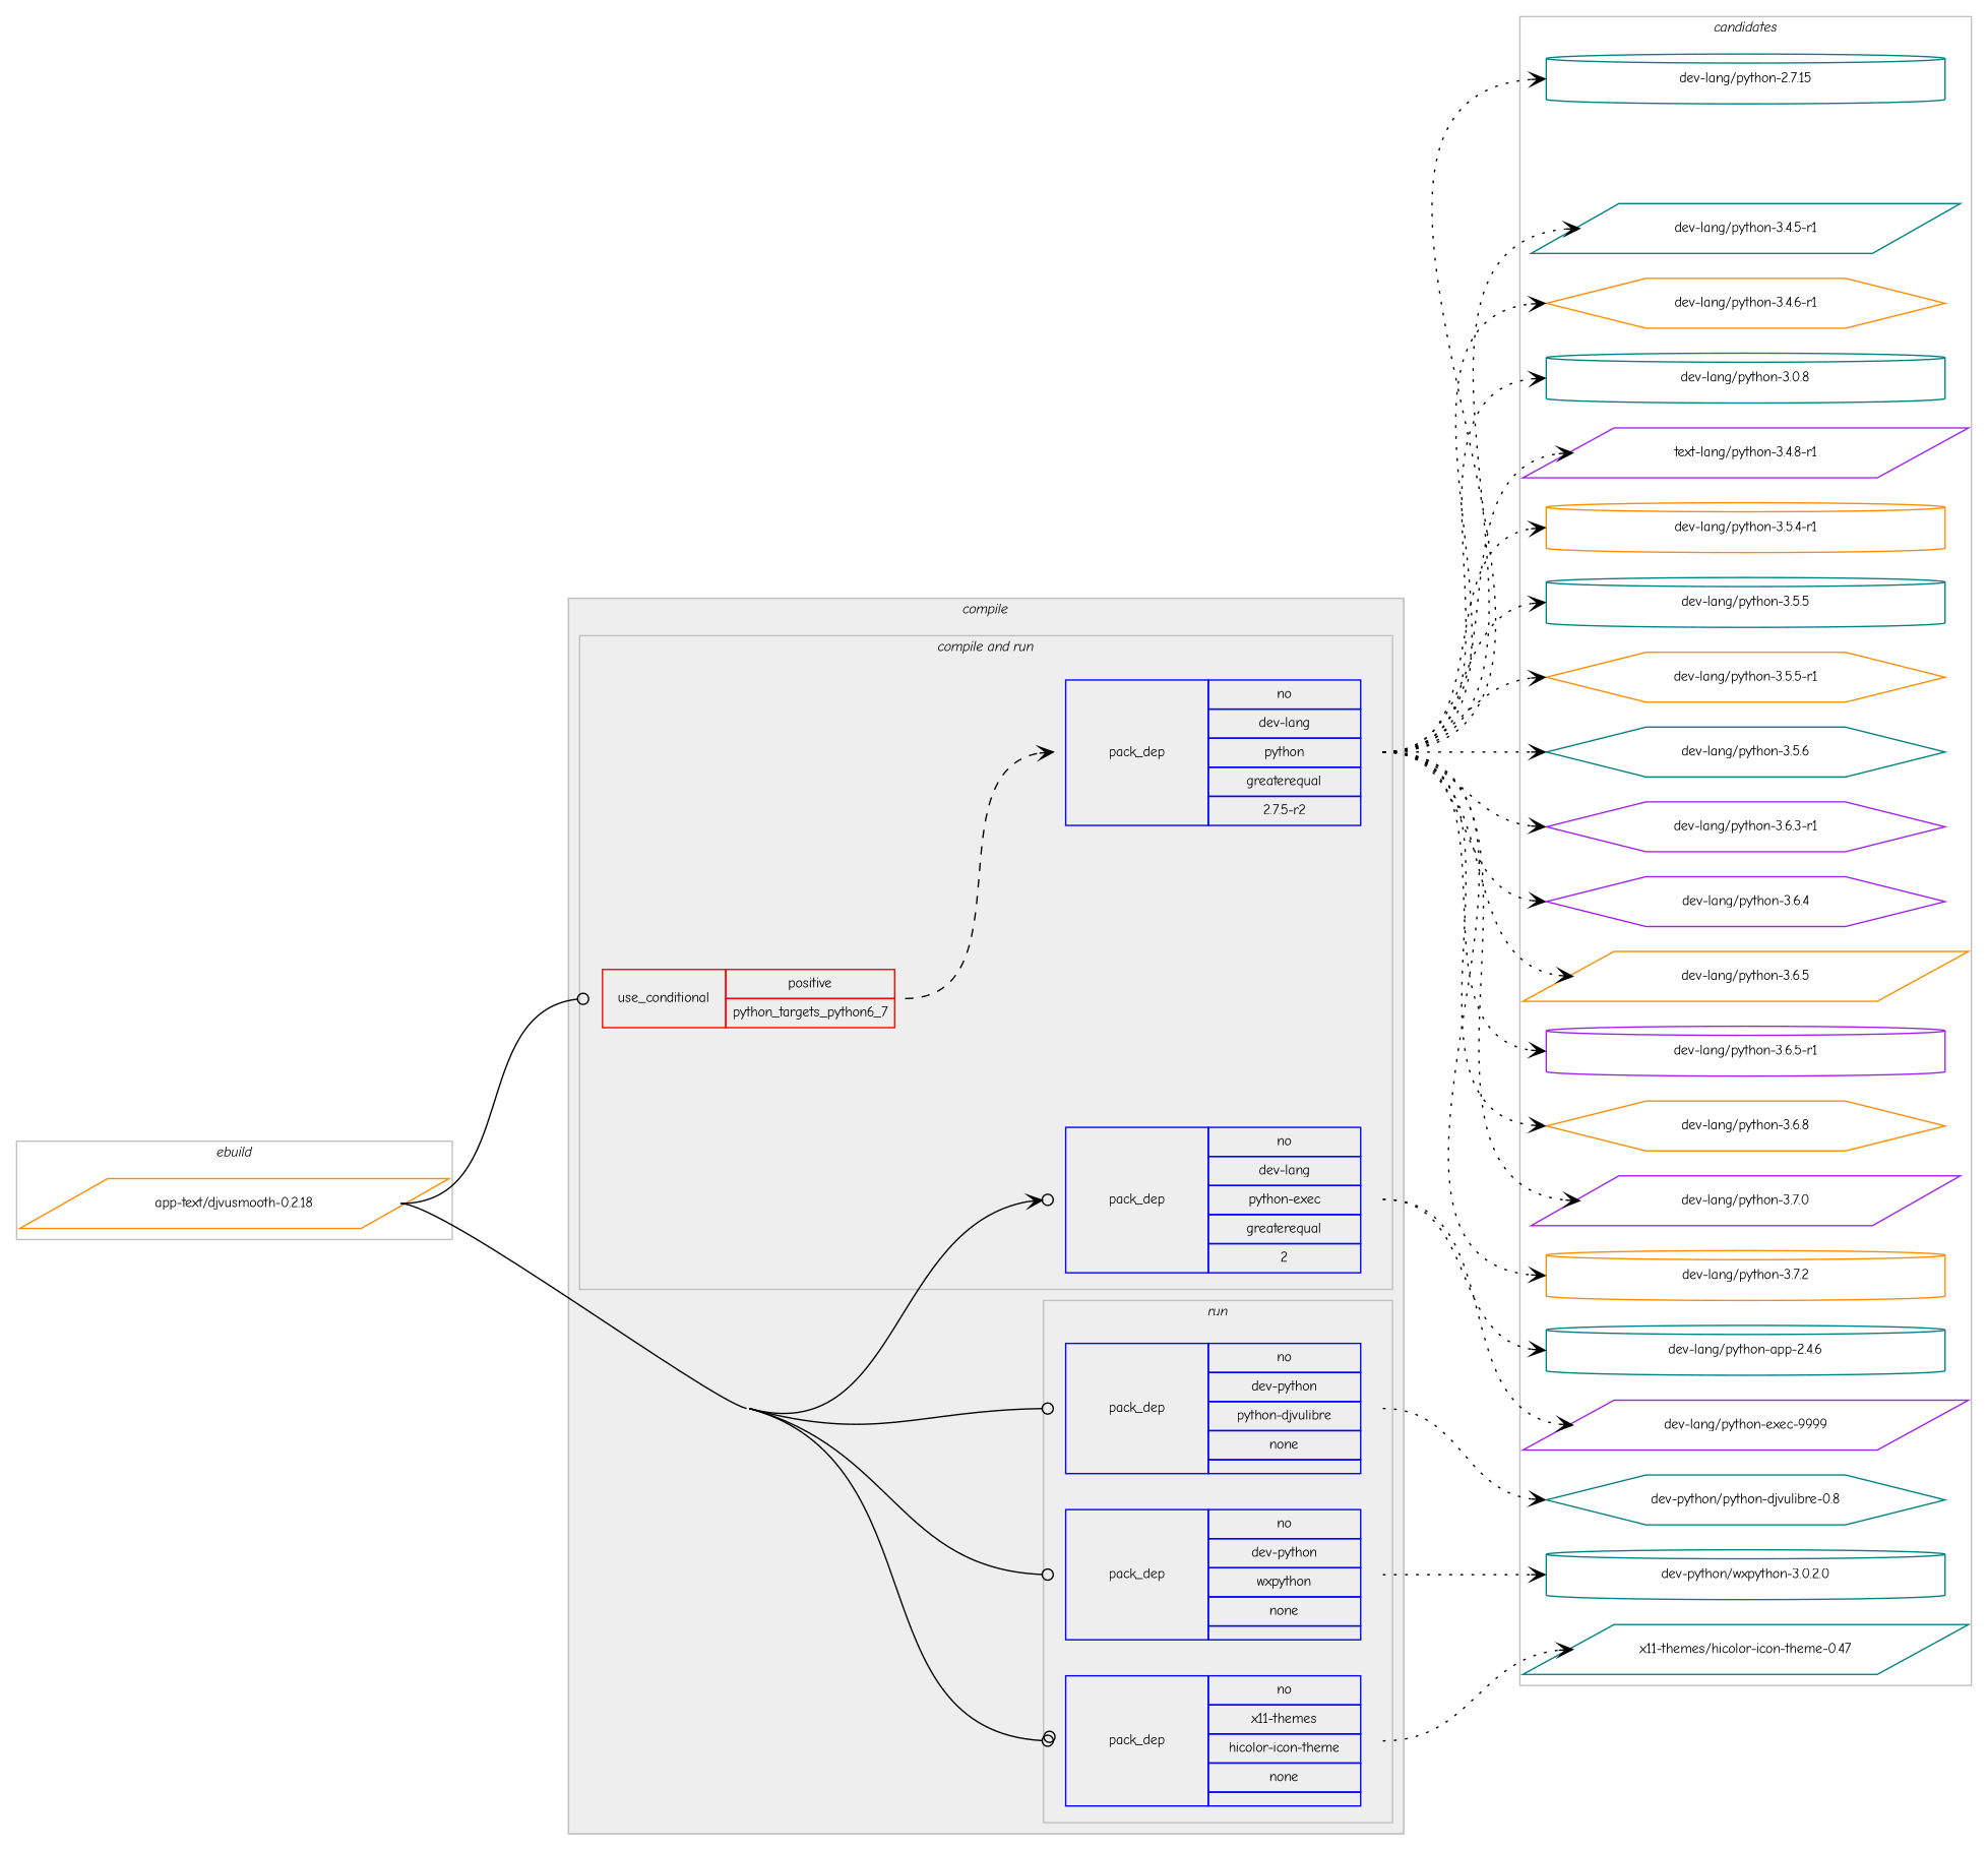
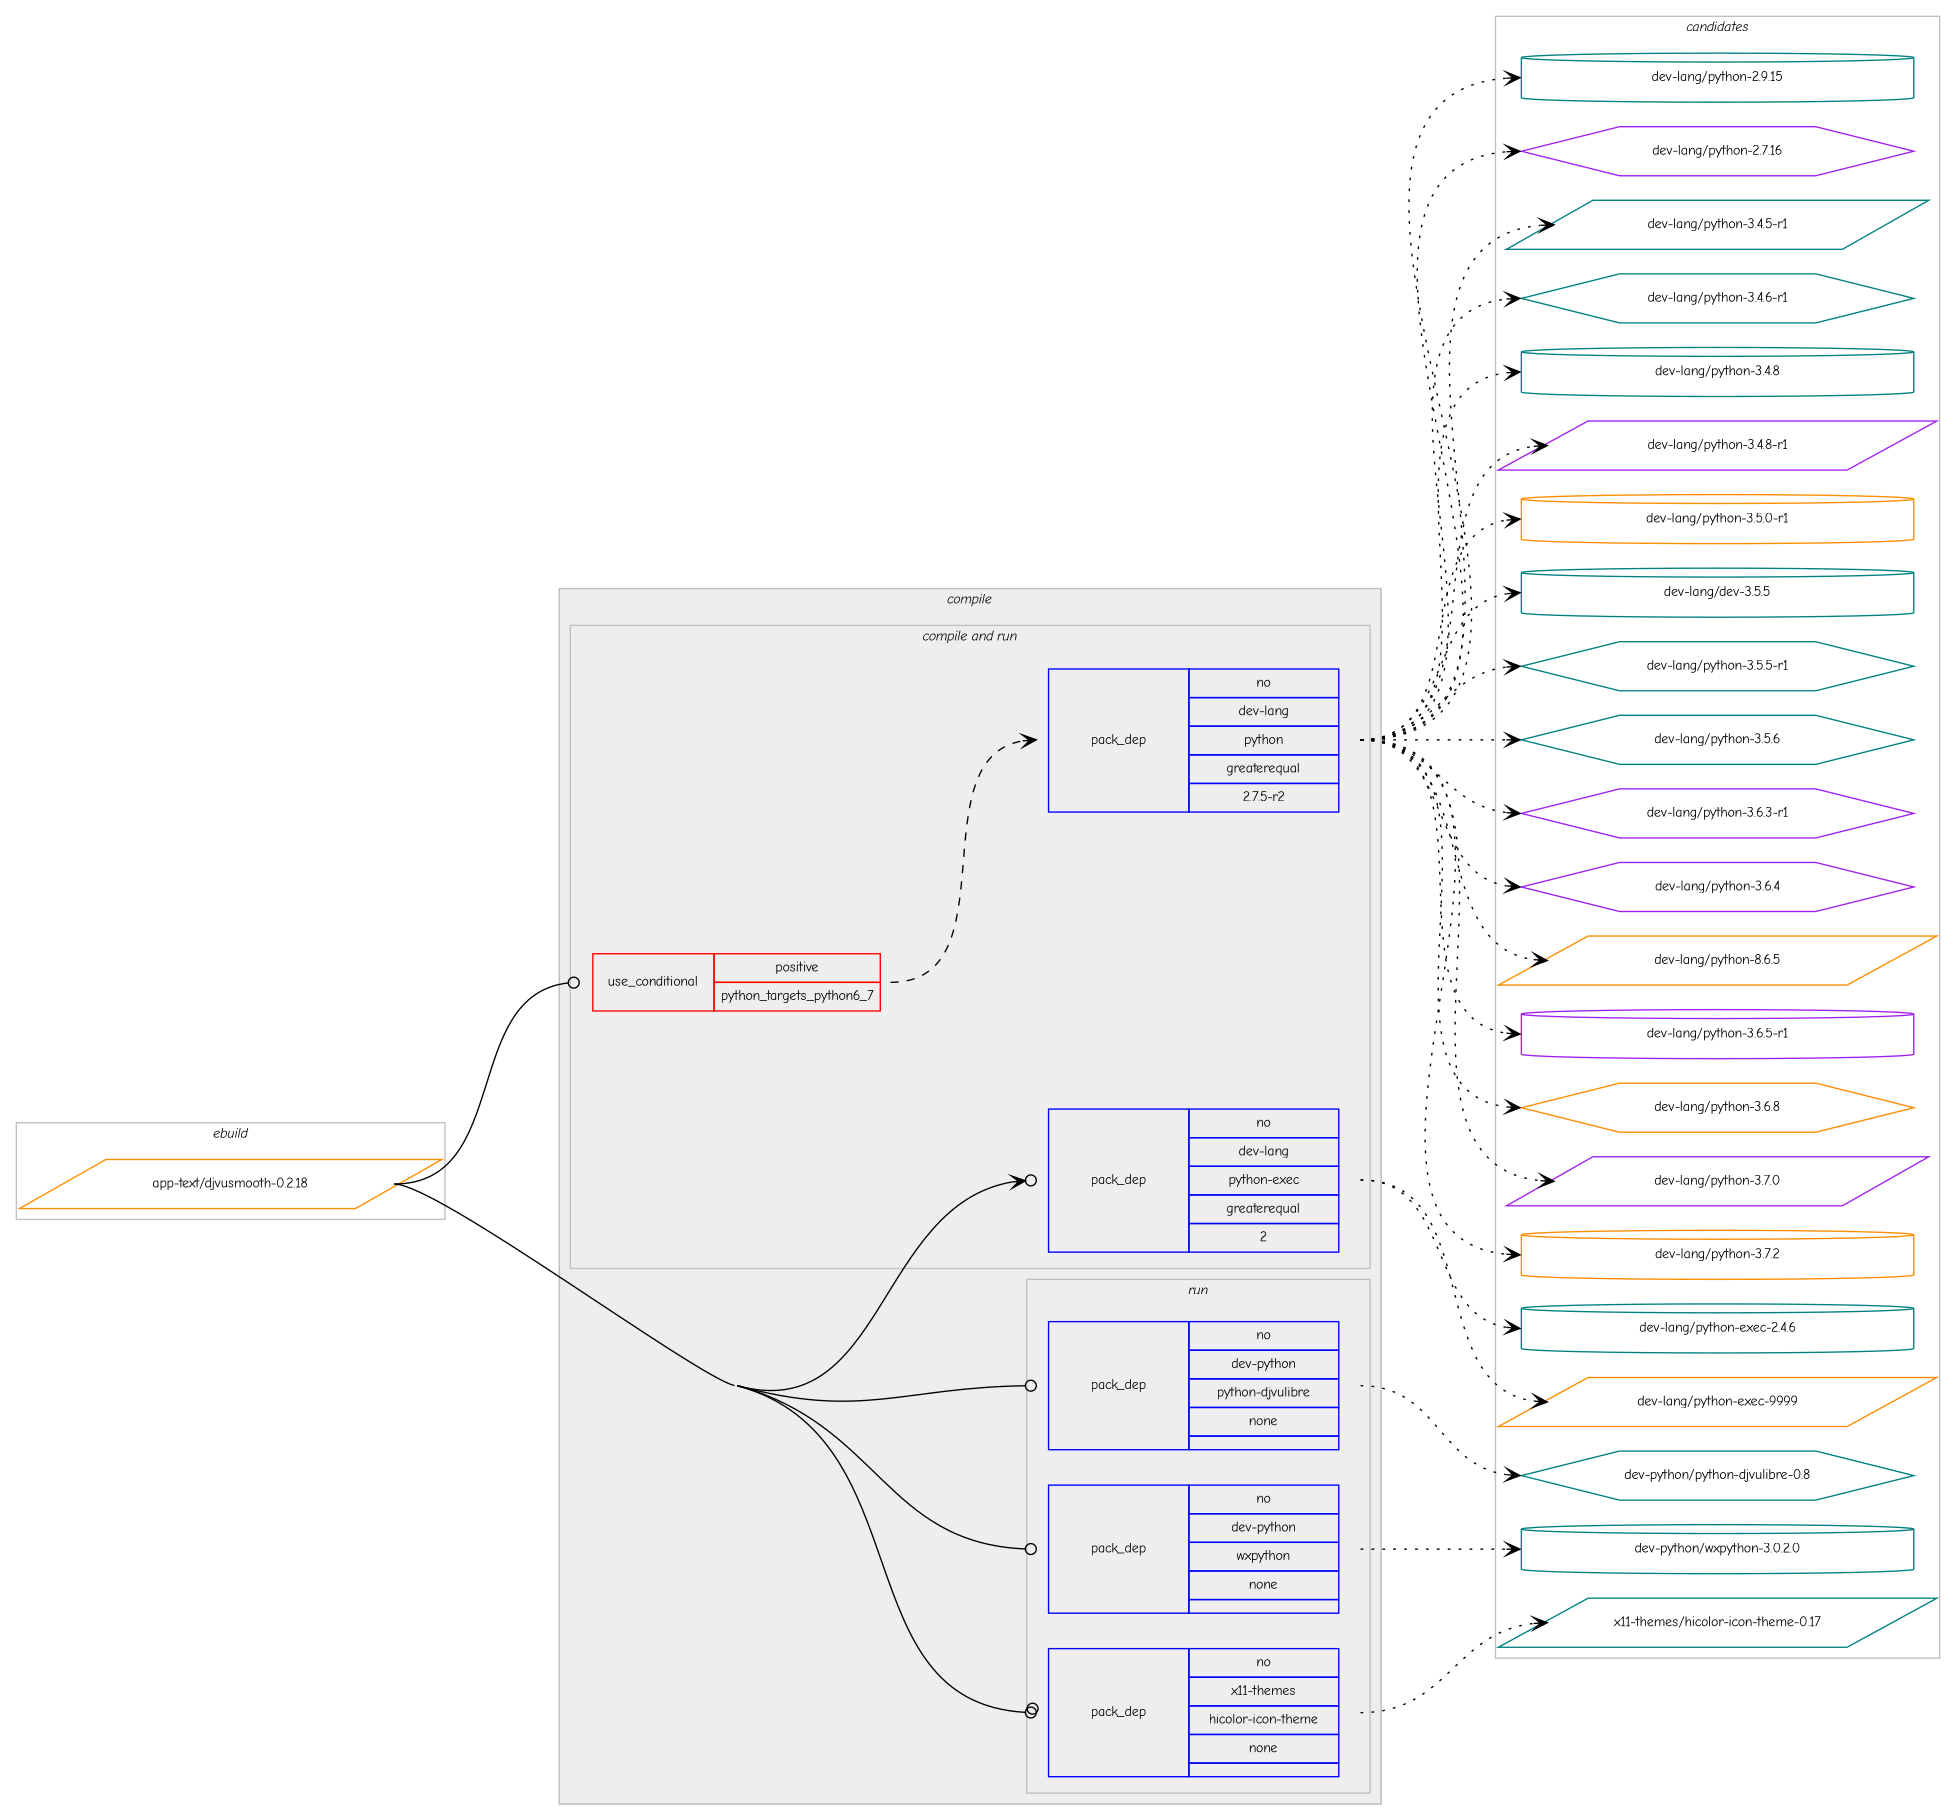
  digraph {
    compound=true
    concentrate=true
    fontname="Comic Neue"
    fontsize=10
    newrank=true
    rankdir=LR
    ranksep=1.5
    node [color=teal fontname="Comic Neue" fontsize=10 shape=cylinder]
    edge [arrowhead=vee fontname="Comic Neue" headport=w style=dotted tailport=e weight=100]
    n1 [color=darkorange label="app-text/djvusmooth-0.2.18" shape=parallelogram width=4]
    n2 [color=blue label=<<TABLE BORDER="0" CELLBORDER="1" CELLSPACING="0" CELLPADDING="4" WIDTH="220"><TR><TD ROWSPAN="6" CELLPADDING="30">pack_dep</TD></TR><TR><TD WIDTH="110">no</TD></TR><TR><TD>dev-lang</TD></TR><TR><TD>python</TD></TR><TR><TD>greaterequal</TD></TR><TR><TD>2.7.5-r2</TD></TR></TABLE>> shape=none]
    n3 [color=red label=<<TABLE BORDER="0" CELLBORDER="1" CELLSPACING="0" CELLPADDING="4"><TR><TD ROWSPAN="3" CELLPADDING="10">use_conditional</TD></TR><TR><TD>positive</TD></TR><TR><TD>python_targets_python6_7</TD></TR></TABLE>> shape=none]
    n4 [color=blue label=<<TABLE BORDER="0" CELLBORDER="1" CELLSPACING="0" CELLPADDING="4" WIDTH="220"><TR><TD ROWSPAN="6" CELLPADDING="30">pack_dep</TD></TR><TR><TD WIDTH="110">no</TD></TR><TR><TD>dev-lang</TD></TR><TR><TD>python-exec</TD></TR><TR><TD>greaterequal</TD></TR><TR><TD>2</TD></TR></TABLE>> shape=none]
    n5 [color=blue label=<<TABLE BORDER="0" CELLBORDER="1" CELLSPACING="0" CELLPADDING="4" WIDTH="220"><TR><TD ROWSPAN="6" CELLPADDING="30">pack_dep</TD></TR><TR><TD WIDTH="110">no</TD></TR><TR><TD>dev-python</TD></TR><TR><TD>python-djvulibre</TD></TR><TR><TD>none</TD></TR><TR><TD></TD></TR></TABLE>> shape=none]
    n6 [color=blue label=<<TABLE BORDER="0" CELLBORDER="1" CELLSPACING="0" CELLPADDING="4" WIDTH="220"><TR><TD ROWSPAN="6" CELLPADDING="30">pack_dep</TD></TR><TR><TD WIDTH="110">no</TD></TR><TR><TD>dev-python</TD></TR><TR><TD>wxpython</TD></TR><TR><TD>none</TD></TR><TR><TD></TD></TR></TABLE>> shape=none]
    n7 [color=blue label=<<TABLE BORDER="0" CELLBORDER="1" CELLSPACING="0" CELLPADDING="4" WIDTH="220"><TR><TD ROWSPAN="6" CELLPADDING="30">pack_dep</TD></TR><TR><TD WIDTH="110">no</TD></TR><TR><TD>x11-themes</TD></TR><TR><TD>hicolor-icon-theme</TD></TR><TR><TD>none</TD></TR><TR><TD></TD></TR></TABLE>> shape=none]
-   n8 [label="dev-lang/python-2.7.15" width=4]
+   n8 [label="dev-lang/python-2.9.15" width=4]
+   n9 [color=purple label="dev-lang/python-2.7.16" shape=hexagon width=4]
    n10 [label="dev-lang/python-3.4.5-r1" shape=parallelogram width=4]
-   n11 [color=darkorange label="dev-lang/python-3.4.6-r1" shape=hexagon width=4]
-   n12 [label="dev-lang/python-3.0.8" width=4]
-   n13 [color=purple label="text-lang/python-3.4.8-r1" shape=parallelogram width=4]
-   n14 [color=darkorange label="dev-lang/python-3.5.4-r1" width=4]
-   n15 [label="dev-lang/python-3.5.5" width=4]
-   n16 [color=darkorange label="dev-lang/python-3.5.5-r1" shape=hexagon width=4]
+   n11 [label="dev-lang/python-3.4.6-r1" shape=hexagon width=4]
+   n12 [label="dev-lang/python-3.4.8" width=4]
+   n13 [color=purple label="dev-lang/python-3.4.8-r1" shape=parallelogram width=4]
+   n14 [color=darkorange label="dev-lang/python-3.5.0-r1" width=4]
+   n15 [label="dev-lang/dev-3.5.5" width=4]
+   n16 [label="dev-lang/python-3.5.5-r1" shape=hexagon width=4]
    n17 [label="dev-lang/python-3.5.6" shape=hexagon width=4]
    n18 [color=purple label="dev-lang/python-3.6.3-r1" shape=hexagon width=4]
    n19 [color=purple label="dev-lang/python-3.6.4" shape=hexagon width=4]
-   n20 [color=darkorange label="dev-lang/python-3.6.5" shape=parallelogram width=4]
+   n20 [color=darkorange label="dev-lang/python-8.6.5" shape=parallelogram width=4]
    n21 [color=purple label="dev-lang/python-3.6.5-r1" width=4]
    n22 [color=darkorange label="dev-lang/python-3.6.8" shape=hexagon width=4]
    n23 [color=purple label="dev-lang/python-3.7.0" shape=parallelogram width=4]
    n24 [color=darkorange label="dev-lang/python-3.7.2" width=4]
-   n25 [label="dev-lang/python-app-2.4.6" width=4]
-   n26 [color=purple label="dev-lang/python-exec-9999" shape=parallelogram width=4]
+   n25 [label="dev-lang/python-exec-2.4.6" width=4]
+   n26 [color=darkorange label="dev-lang/python-exec-9999" shape=parallelogram width=4]
    n27 [label="dev-python/python-djvulibre-0.8" shape=hexagon width=4]
    n28 [label="dev-python/wxpython-3.0.2.0" width=4]
-   n29 [label="x11-themes/hicolor-icon-theme-0.47" shape=parallelogram width=4]
+   n29 [label="x11-themes/hicolor-icon-theme-0.17" shape=parallelogram width=4]
    subgraph cluster_1 {
      color=gray
      label=<<i>ebuild</i>>
      rank=same
      n1
    }
    subgraph cluster_2 {
      color=gray
      label=<<i>dependencies</i>>
      subgraph cluster_3 {
        color=gray
        fillcolor="#eeeeee"
        label=<<i>compile</i>>
        style=filled
      }
      subgraph cluster_4 {
        color=gray
        fillcolor="#eeeeee"
        label=<<i>compile and run</i>>
        style=filled
        subgraph sub_5 {
          color=gray
          fillcolor="#eeeeee"
          label=<<i>compile and run</i>>
          style=filled
          n3
          subgraph sub_6 {
            color=gray
            fillcolor="#eeeeee"
            label=<<i>compile and run</i>>
            style=filled
            n2
          }
        }
        subgraph sub_7 {
          color=gray
          fillcolor="#eeeeee"
          label=<<i>compile and run</i>>
          style=filled
          n4
        }
      }
      subgraph cluster_8 {
        color=gray
        fillcolor="#eeeeee"
        label=<<i>run</i>>
        style=filled
        subgraph sub_9 {
          color=gray
          fillcolor="#eeeeee"
          label=<<i>run</i>>
          style=filled
          n5
        }
        subgraph sub_10 {
          color=gray
          fillcolor="#eeeeee"
          label=<<i>run</i>>
          style=filled
          n6
        }
        subgraph sub_11 {
          color=gray
          fillcolor="#eeeeee"
          label=<<i>run</i>>
          style=filled
          n7
        }
      }
    }
    subgraph cluster_12 {
      color=gray
      label=<<i>candidates</i>>
      rank=same
      subgraph sub_13 {
        color=black
        label=<<i>candidates</i>>
        nodesep=1
        rank=same
        n8
+       n9
        n10
        n11
        n12
        n13
        n14
        n15
        n16
        n17
        n18
        n19
        n20
        n21
        n22
        n23
        n24
      }
      subgraph sub_14 {
        color=black
        label=<<i>candidates</i>>
        nodesep=1
        rank=same
        n25
        n26
      }
      subgraph sub_15 {
        color=black
        label=<<i>candidates</i>>
        nodesep=1
        rank=same
        n27
      }
      subgraph sub_16 {
        color=black
        label=<<i>candidates</i>>
        nodesep=1
        rank=same
        n28
      }
      subgraph sub_17 {
        color=black
        label=<<i>candidates</i>>
        nodesep=1
        rank=same
        n29
      }
    }
    n1 -> n3 [arrowhead=odot style=solid weight=20]
    n1 -> n4 [arrowhead=odotvee style=solid weight=20]
    n1 -> n5 [arrowhead=odot style=solid weight=20]
    n1 -> n6 [arrowhead=odot style=solid weight=20]
    n1 -> n7 [arrowhead=odot style=solid weight=20]
    n2 -> n8
+   n2 -> n9
    n2 -> n10
    n2 -> n11
    n2 -> n12
    n2 -> n13
    n2 -> n14
    n2 -> n15
    n2 -> n16
    n2 -> n17
    n2 -> n18
    n2 -> n19
    n2 -> n20
    n2 -> n21
    n2 -> n22
    n2 -> n23
    n2 -> n24
    n3 -> n2 [style=dashed weight=20]
    n4 -> n25
    n4 -> n26
    n5 -> n27
    n6 -> n28
    n7 -> n29
  }
